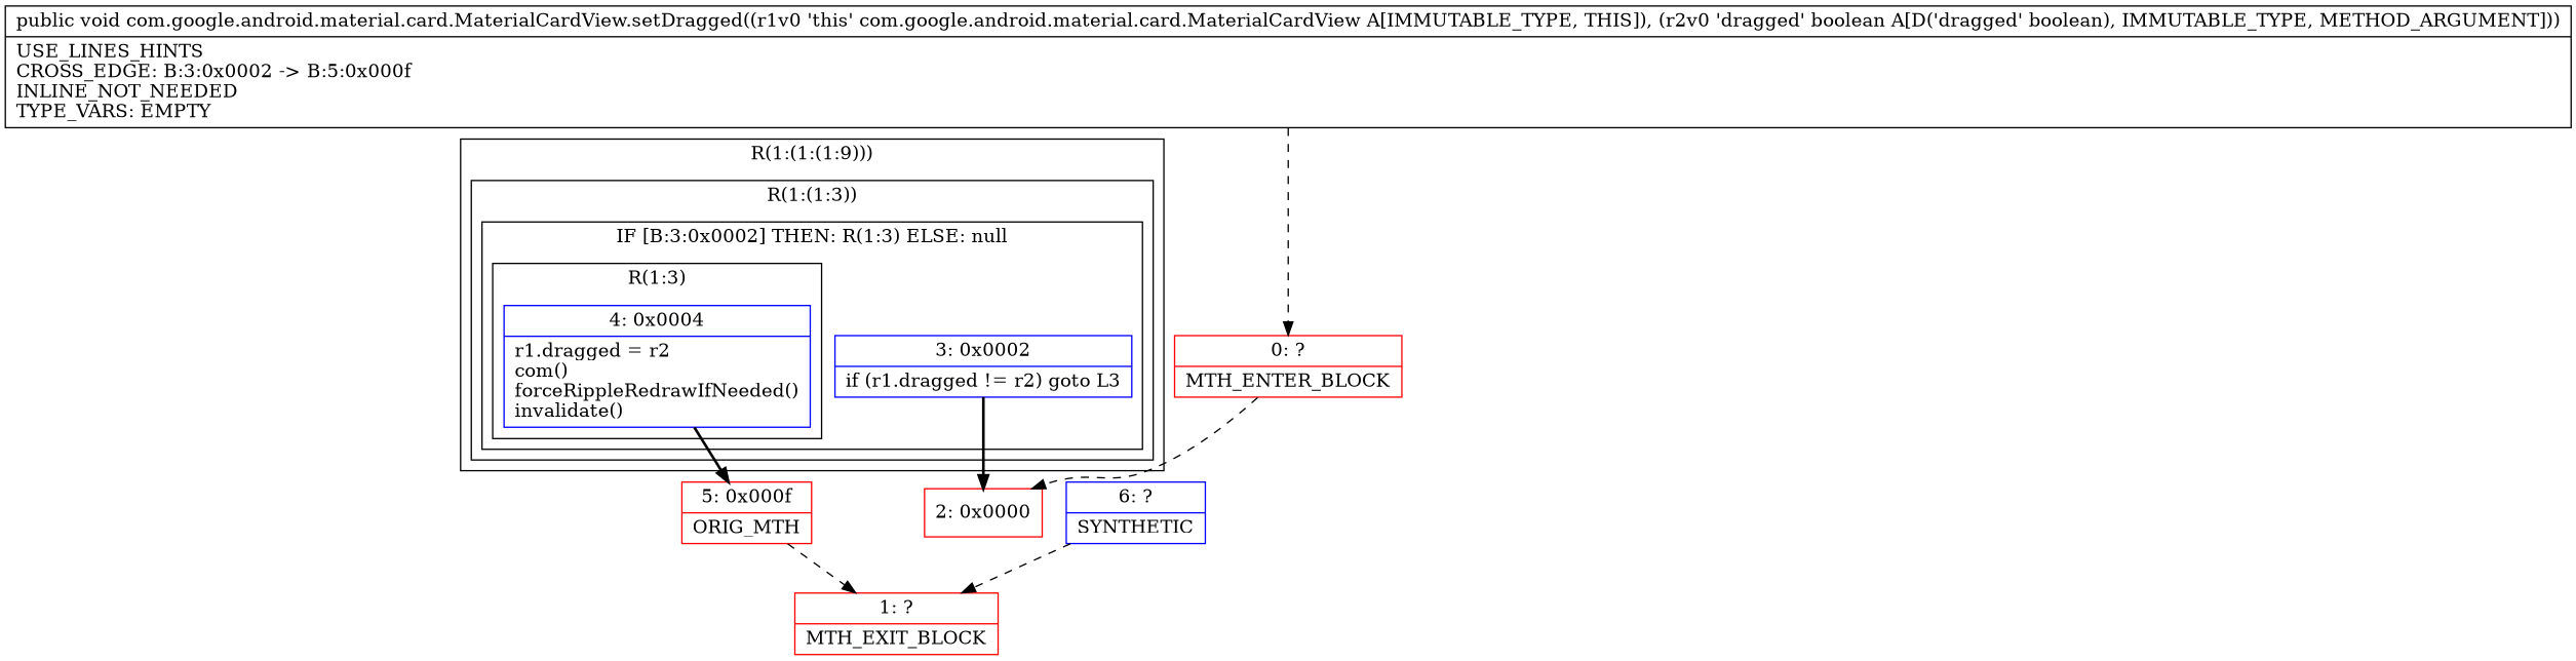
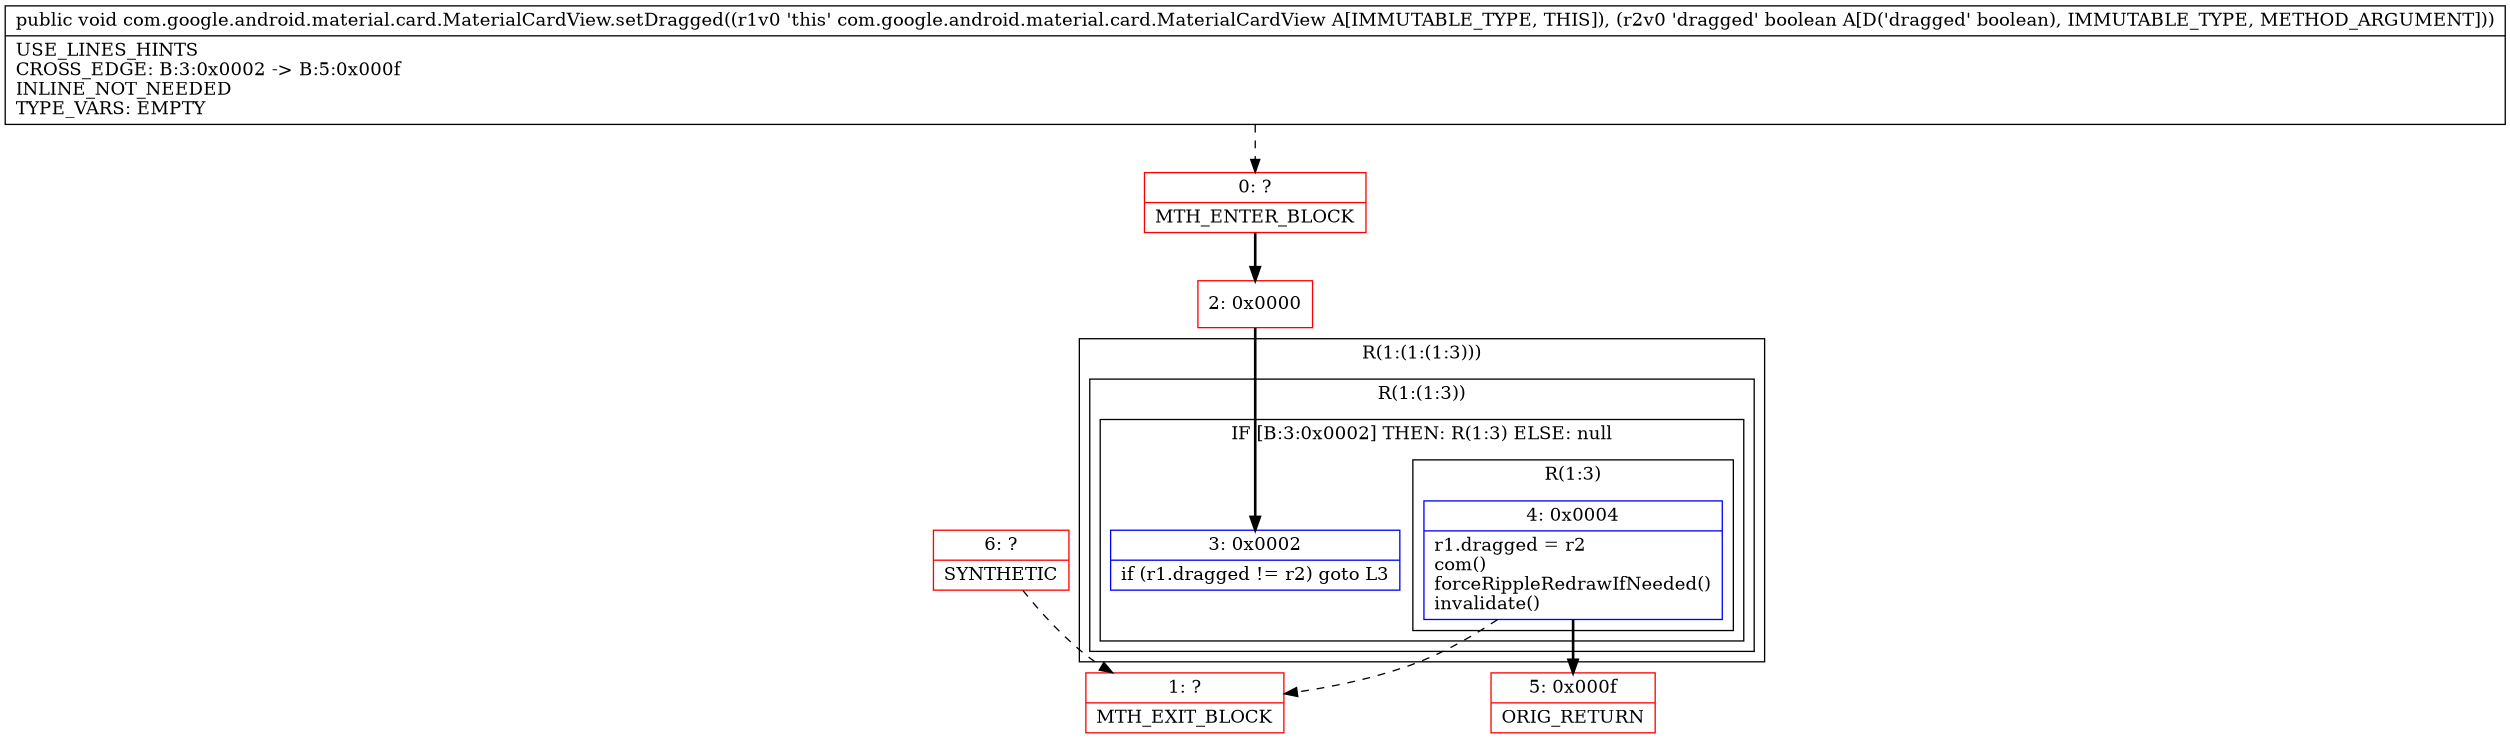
  digraph {
    node [color=red shape=record]
    edge [style=bold]
    n1 [color=blue label="{4\:\ 0x0004|r1.dragged = r2\lcom()\lforceRippleRedrawIfNeeded()\linvalidate()\l}"]
    n2 [color=blue label="{3\:\ 0x0002|if (r1.dragged != r2) goto L3\l}"]
-   n3 [label="{5\:\ 0x000f|ORIG_MTH\l}"]
-   n4 [color=blue label="{6\:\ ?|SYNTHETIC\l}"]
+   n3 [label="{5\:\ 0x000f|ORIG_RETURN\l}"]
+   n4 [label="{6\:\ ?|SYNTHETIC\l}"]
    n5 [label="{1\:\ ?|MTH_EXIT_BLOCK\l}"]
    n6 [label="{0\:\ ?|MTH_ENTER_BLOCK\l}"]
    n7 [label="{2\:\ 0x0000}"]
    n8 [label="{public void com.google.android.material.card.MaterialCardView.setDragged((r1v0 'this' com.google.android.material.card.MaterialCardView A[IMMUTABLE_TYPE, THIS]), (r2v0 'dragged' boolean A[D('dragged' boolean), IMMUTABLE_TYPE, METHOD_ARGUMENT]))  | USE_LINES_HINTS\lCROSS_EDGE: B:3:0x0002 \-\> B:5:0x000f\lINLINE_NOT_NEEDED\lTYPE_VARS: EMPTY\l}" color=""]
    subgraph cluster_1 {
-     label="R(1:(1:(1:9)))"
+     label="R(1:(1:(1:3)))"
      subgraph cluster_2 {
        label="R(1:(1:3))"
        subgraph cluster_3 {
          label="IF [B:3:0x0002] THEN: R(1:3) ELSE: null"
          n2
          subgraph cluster_4 {
            label="R(1:3)"
            n1
          }
        }
      }
    }
    n1 -> n3
-   n3 -> n5 [style=dashed]
+   n1 -> n5 [style=dashed]
    n4 -> n5 [style=dashed]
-   n6 -> n7 [style=dashed]
-   n2 -> n7
+   n6 -> n7
+   n7 -> n2
    n8 -> n6 [style=dashed]
  }
